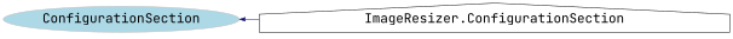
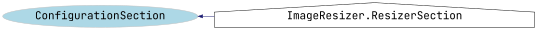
  digraph {
    rankdir=LR
    fontname="JetBrains Mono"
    node [fontname="JetBrains Mono" fontsize=24 style=filled]
    n1 [color=grey75 fillcolor=lightblue height=0.2 label=ConfigurationSection shape=ellipse width=0.4]
-   n2 [color=black fillcolor=white height=0.2 label="ImageResizer.ConfigurationSection" shape=house width=0.4]
+   n2 [color=black fillcolor=white height=0.2 label="ImageResizer.ResizerSection" shape=house width=0.4]
    n1 -> n2 [color=midnightblue dir=back fontname="JetBrains Mono" fontsize=24 labelfontname=Helvetica labelfontsize=24 style=solid]
  }
